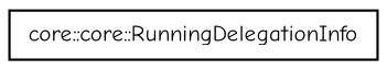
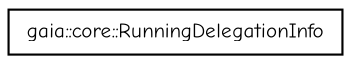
  digraph {
    rankdir=LR
    fontname="Comic Neue"
-   n1 [color=black fillcolor=white fontname="Comic Neue" fontsize=10 height=0.2 label="core::core::RunningDelegationInfo" shape=record style=filled width=0.4]
+   n1 [color=black fillcolor=white fontname="Comic Neue" fontsize=10 height=0.2 label="gaia::core::RunningDelegationInfo" shape=record style=filled width=0.4]
  }
